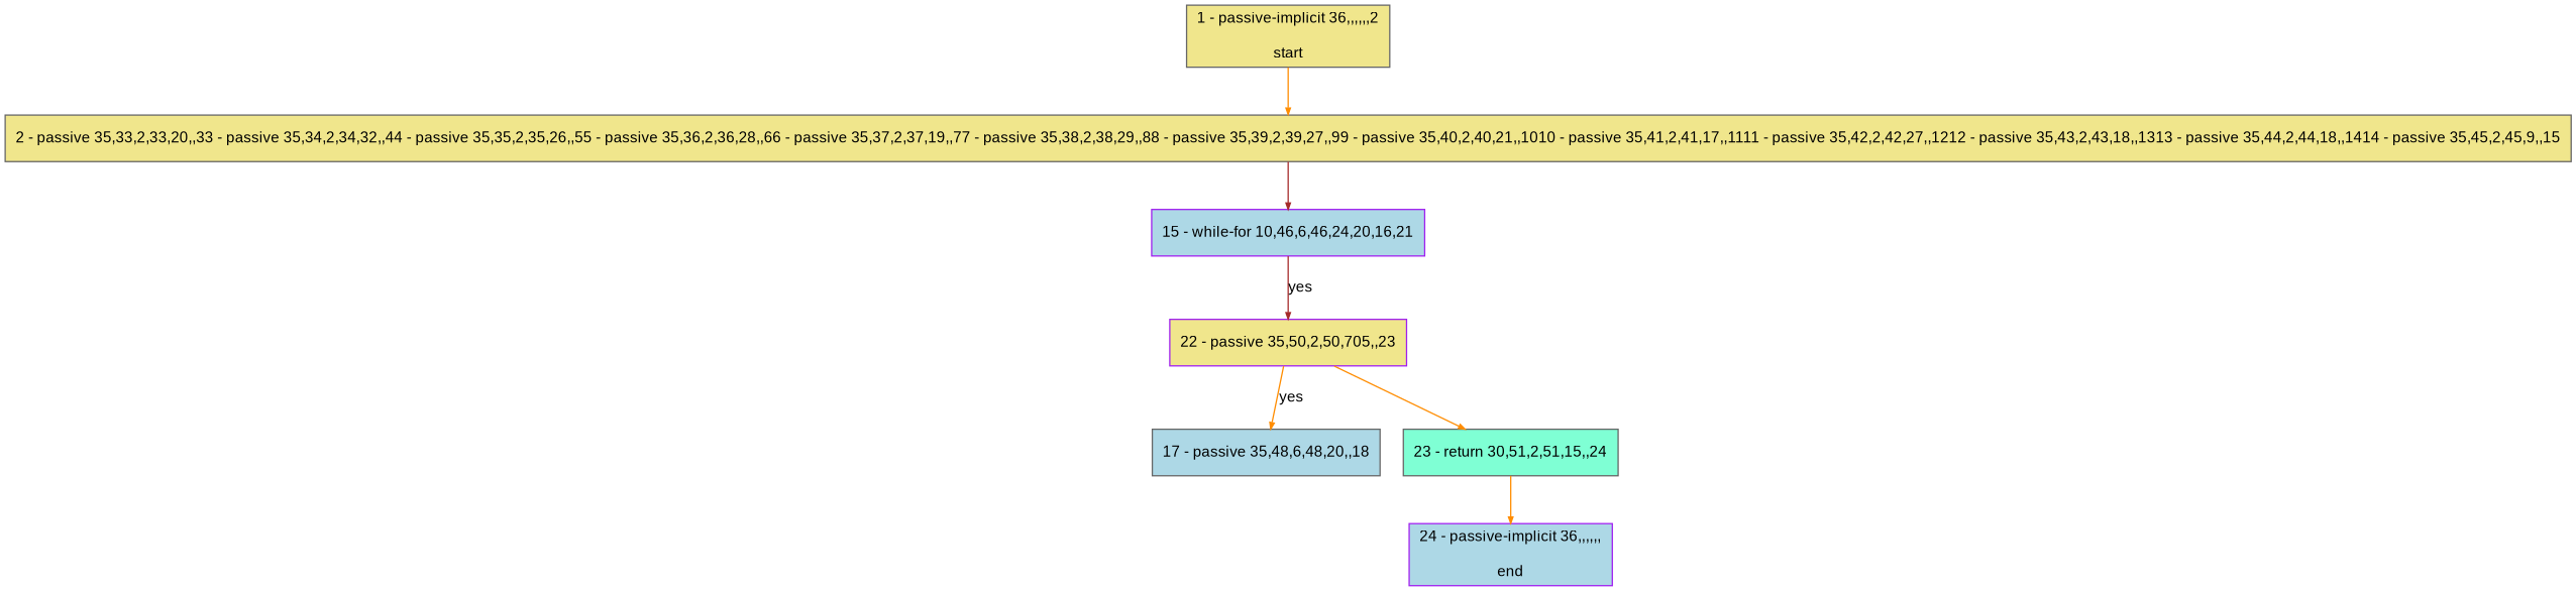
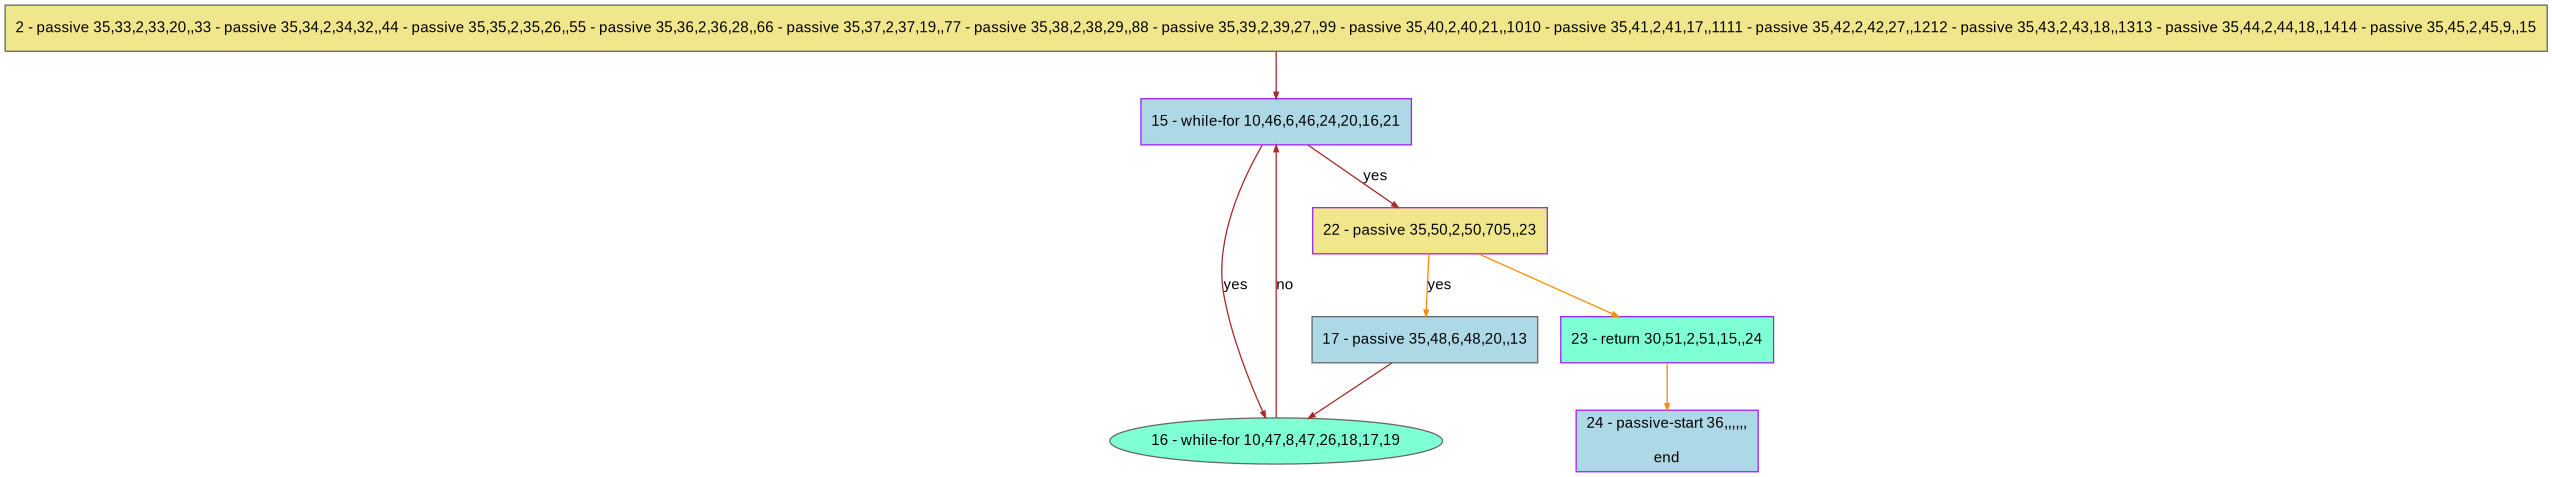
  digraph {
    bgcolor=white
    compound=true
    fillcolor="#FFFFCC"
    fontname=Arial
    fontsize=12
    pack=true
    packmode=clust
    style="rounded,filled"
    node [color=gray40 compound=true fillcolor=khaki fixedsize=false fontname=Arial fontsize=12 node_initialized=no shape=box style=filled]
    edge [arrowhead=normal arrowsize=0.5 arrowtail=none color=brown compound=true dir=forward fontcolor=black fontname=Arial fontsize=12]
    n1 [label="2 - passive 35,33,2,33,20,,33 - passive 35,34,2,34,32,,44 - passive 35,35,2,35,26,,55 - passive 35,36,2,36,28,,66 - passive 35,37,2,37,19,,77 - passive 35,38,2,38,29,,88 - passive 35,39,2,39,27,,99 - passive 35,40,2,40,21,,1010 - passive 35,41,2,41,17,,1111 - passive 35,42,2,42,27,,1212 - passive 35,43,2,43,18,,1313 - passive 35,44,2,44,18,,1414 - passive 35,45,2,45,9,,15"]
    n2 [color=purple fillcolor=lightblue label="15 - while-for 10,46,6,46,24,20,16,21"]
+   n3 [fillcolor=aquamarine label="16 - while-for 10,47,8,47,26,18,17,19" shape=oval]
    n4 [color=purple label="22 - passive 35,50,2,50,705,,23"]
-   n5 [label="1 - passive-implicit 36,,,,,,2\n\nstart"]
-   n6 [fillcolor=lightblue label="17 - passive 35,48,6,48,20,,18"]
-   n7 [fillcolor=aquamarine label="23 - return 30,51,2,51,15,,24"]
-   n8 [color=purple fillcolor=lightblue label="24 - passive-implicit 36,,,,,,\n\nend"]
+   n6 [fillcolor=lightblue label="17 - passive 35,48,6,48,20,,13"]
+   n7 [color=purple fillcolor=aquamarine label="23 - return 30,51,2,51,15,,24"]
+   n8 [color=purple fillcolor=lightblue label="24 - passive-start 36,,,,,,\n\nend"]
    n1 -> n2
+   n2 -> n3 [label=yes]
    n2 -> n4 [label=yes]
+   n3 -> n2 [label=no]
    n4 -> n6 [color=darkorange label=yes]
    n4 -> n7 [color=darkorange]
-   n5 -> n1 [color=darkorange]
+   n6 -> n3
    n7 -> n8 [color=darkorange]
  }
